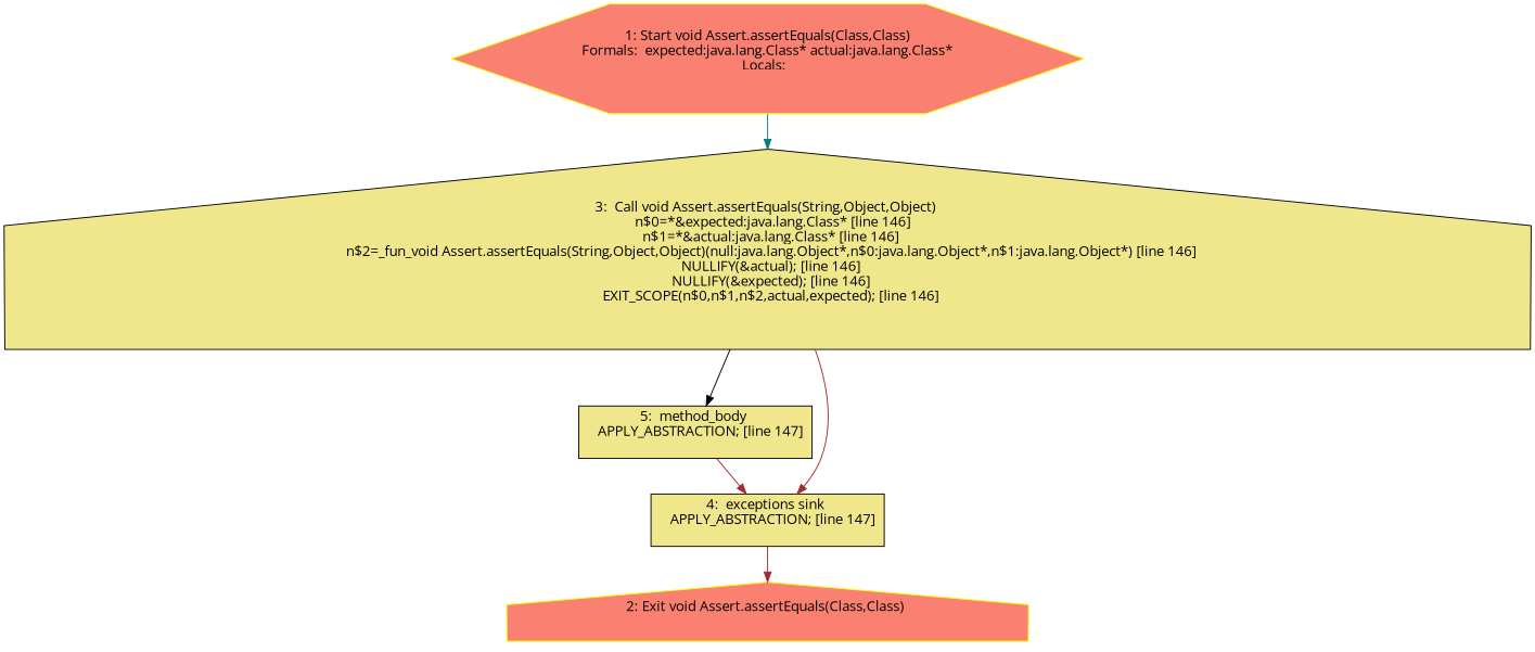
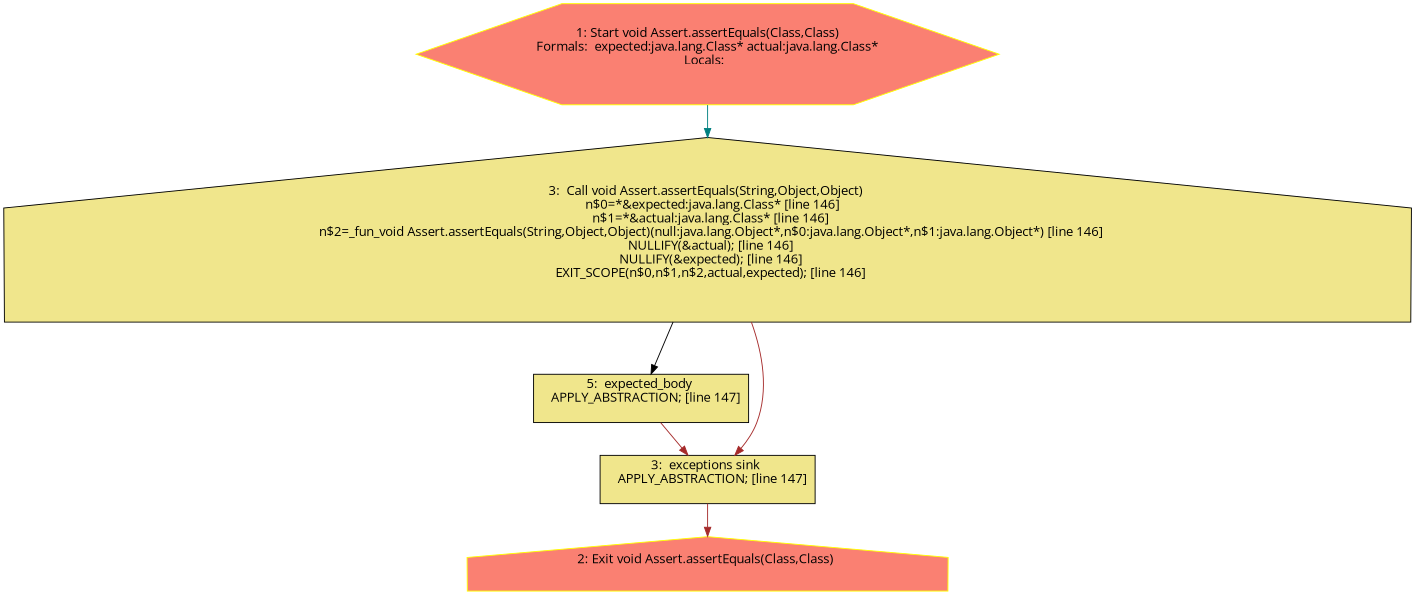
  digraph {
    fontname="Open Sans"
    node [fillcolor=khaki fontname="Open Sans" shape=house style=filled]
    edge [color=brown fontname="Open Sans"]
    n1 [color=yellow fillcolor=salmon label="1: Start void Assert.assertEquals(Class,Class)\nFormals:  expected:java.lang.Class* actual:java.lang.Class*\nLocals:  \n  " shape=hexagon]
    n2 [label="3:  Call void Assert.assertEquals(String,Object,Object) \n   n$0=*&expected:java.lang.Class* [line 146]\n  n$1=*&actual:java.lang.Class* [line 146]\n  n$2=_fun_void Assert.assertEquals(String,Object,Object)(null:java.lang.Object*,n$0:java.lang.Object*,n$1:java.lang.Object*) [line 146]\n  NULLIFY(&actual); [line 146]\n  NULLIFY(&expected); [line 146]\n  EXIT_SCOPE(n$0,n$1,n$2,actual,expected); [line 146]\n "]
-   n3 [label="5:  method_body \n   APPLY_ABSTRACTION; [line 147]\n " shape=box]
-   n4 [label="4:  exceptions sink \n   APPLY_ABSTRACTION; [line 147]\n " shape=box]
+   n3 [label="5:  expected_body \n   APPLY_ABSTRACTION; [line 147]\n " shape=box]
+   n4 [label="3:  exceptions sink \n   APPLY_ABSTRACTION; [line 147]\n " shape=box]
    n5 [color=yellow fillcolor=salmon label="2: Exit void Assert.assertEquals(Class,Class) \n  "]
    n1 -> n2 [color=teal]
    n2 -> n3 [color=black]
    n2 -> n4
    n3 -> n4
    n4 -> n5
  }
